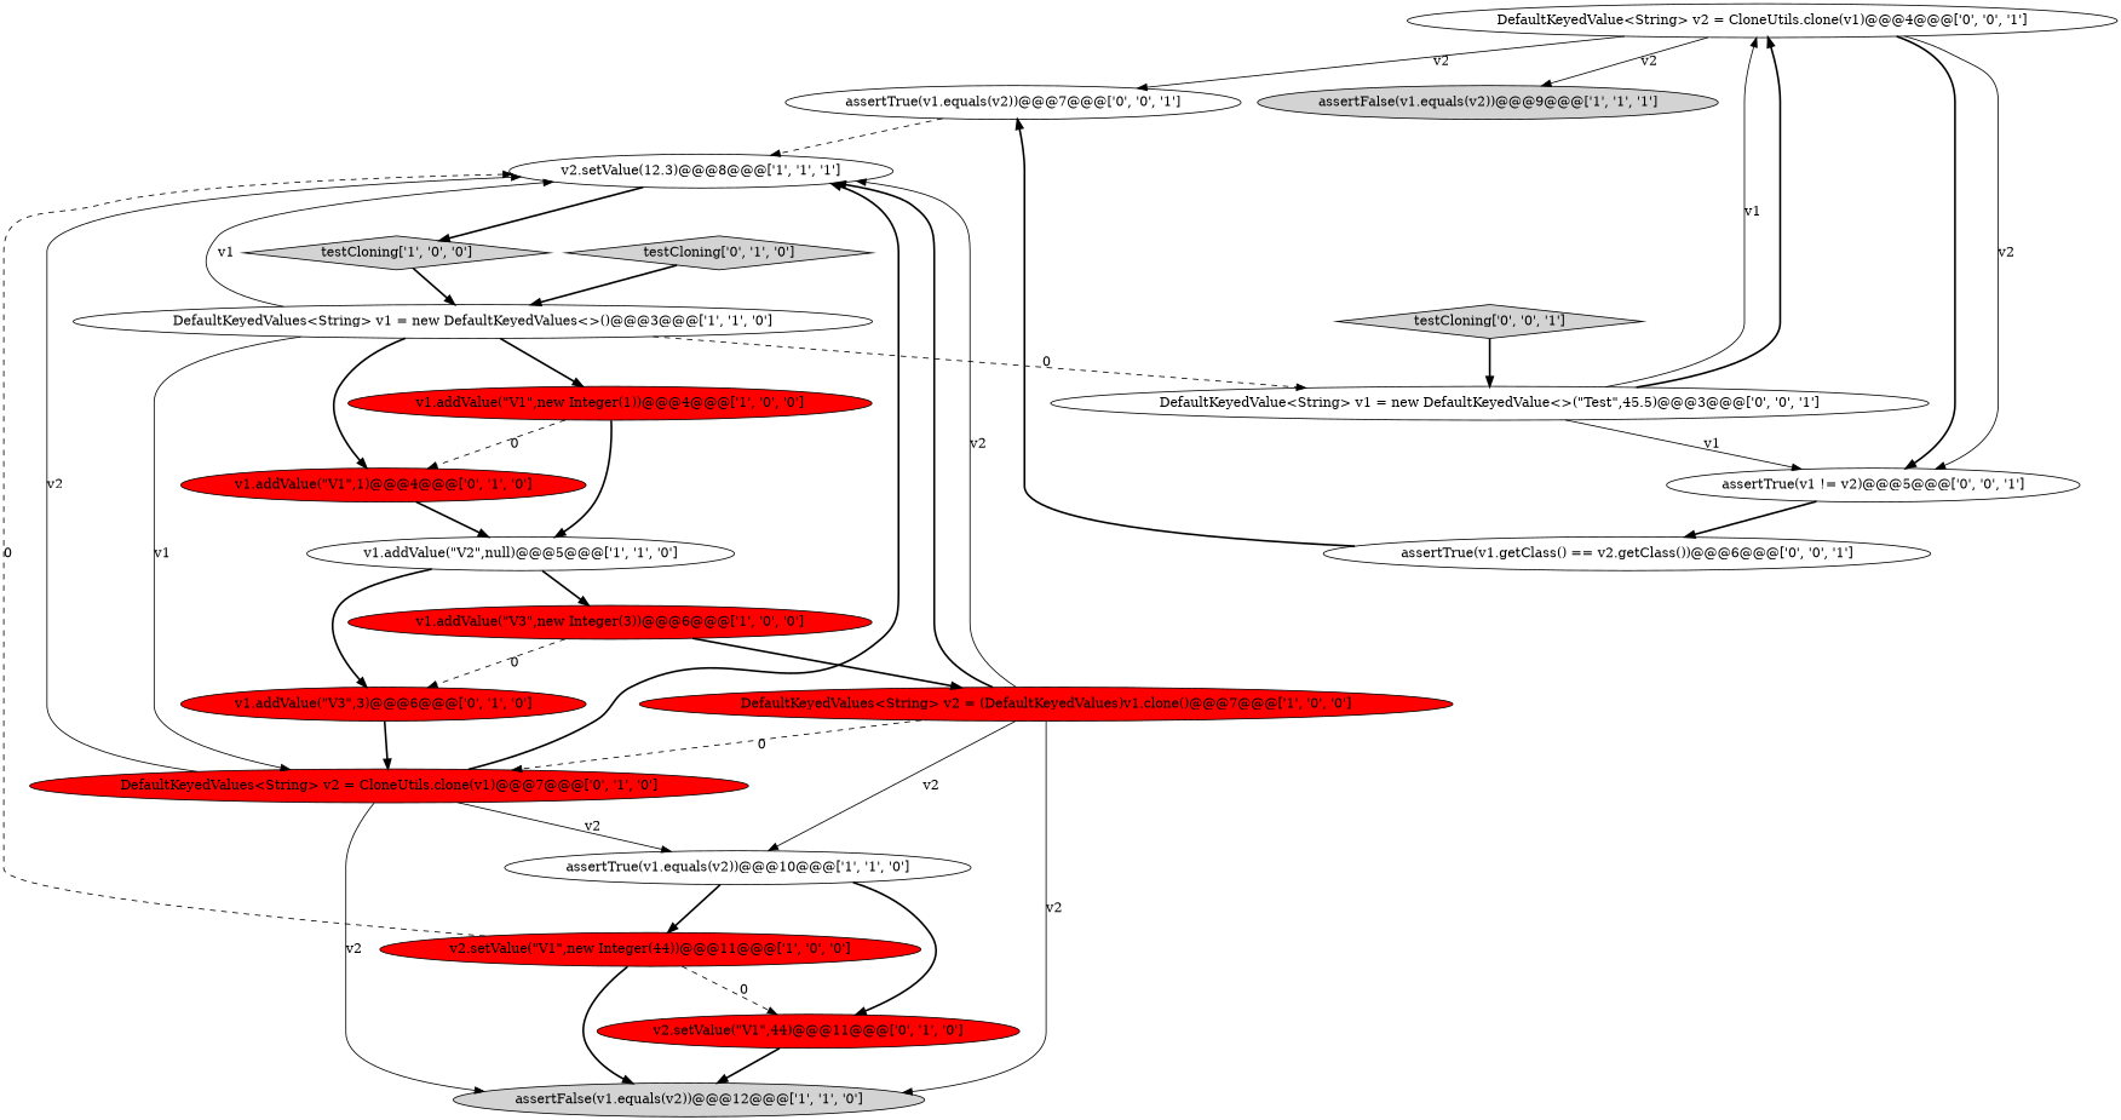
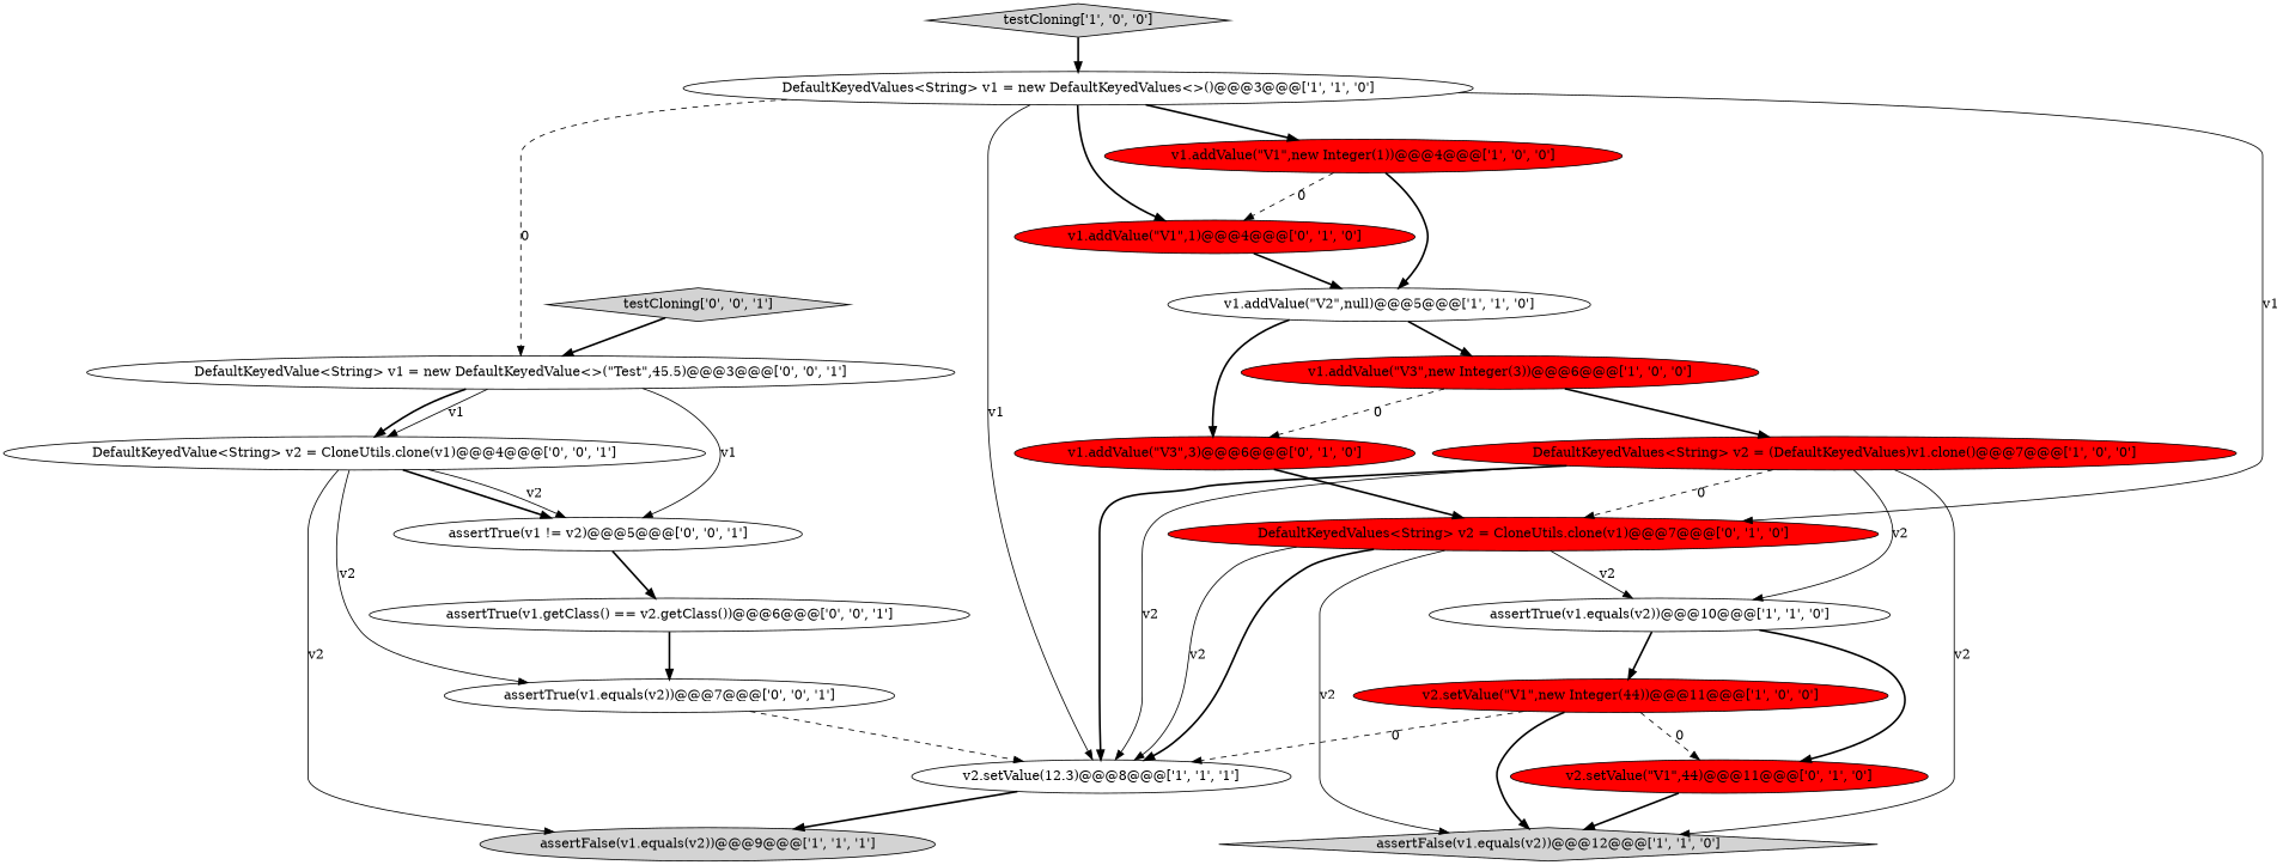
  digraph {
    node [fillcolor=white shape=ellipse style=filled]
    edge [style=bold]
    n1 [label="DefaultKeyedValue<String> v2 = CloneUtils.clone(v1)@@@4@@@['0', '0', '1']"]
    n2 [label="assertTrue(v1.equals(v2))@@@7@@@['0', '0', '1']"]
    n3 [fillcolor=lightgray label="assertFalse(v1.equals(v2))@@@9@@@['1', '1', '1']"]
    n4 [label="assertTrue(v1 != v2)@@@5@@@['0', '0', '1']"]
    n5 [label="v2.setValue(12.3)@@@8@@@['1', '1', '1']"]
    n6 [label="assertTrue(v1.getClass() == v2.getClass())@@@6@@@['0', '0', '1']"]
    n7 [label="assertTrue(v1.equals(v2))@@@10@@@['1', '1', '0']"]
    n8 [fillcolor=red label="v2.setValue(\"V1\",44)@@@11@@@['0', '1', '0']"]
    n9 [fillcolor=red label="v2.setValue(\"V1\",new Integer(44))@@@11@@@['1', '0', '0']"]
-   n10 [fillcolor=lightgray label="assertFalse(v1.equals(v2))@@@12@@@['1', '1', '0']"]
+   n10 [fillcolor=lightgray label="assertFalse(v1.equals(v2))@@@12@@@['1', '1', '0']" shape=diamond]
    n11 [fillcolor=red label="v1.addValue(\"V1\",new Integer(1))@@@4@@@['1', '0', '0']"]
    n12 [label="v1.addValue(\"V2\",null)@@@5@@@['1', '1', '0']"]
    n13 [fillcolor=red label="v1.addValue(\"V1\",1)@@@4@@@['0', '1', '0']"]
    n14 [fillcolor=red label="v1.addValue(\"V3\",3)@@@6@@@['0', '1', '0']"]
    n15 [fillcolor=red label="v1.addValue(\"V3\",new Integer(3))@@@6@@@['1', '0', '0']"]
    n16 [fillcolor=red label="DefaultKeyedValues<String> v2 = CloneUtils.clone(v1)@@@7@@@['0', '1', '0']"]
    n17 [label="DefaultKeyedValues<String> v1 = new DefaultKeyedValues<>()@@@3@@@['1', '1', '0']"]
    n18 [label="DefaultKeyedValue<String> v1 = new DefaultKeyedValue<>(\"Test\",45.5)@@@3@@@['0', '0', '1']"]
    n19 [fillcolor=red label="DefaultKeyedValues<String> v2 = (DefaultKeyedValues)v1.clone()@@@7@@@['1', '0', '0']"]
    n20 [fillcolor=lightgray label="testCloning['0', '0', '1']" shape=diamond]
    n21 [fillcolor=lightgray label="testCloning['1', '0', '0']" shape=diamond]
-   n22 [fillcolor=lightgray label="testCloning['0', '1', '0']" shape=diamond]
    n1 -> n2 [label=v2 style=solid]
    n1 -> n3 [label=v2 style=solid]
    n1 -> n4
    n1 -> n4 [label=v2 style=solid]
    n2 -> n5 [style=dashed]
    n4 -> n6
-   n5 -> n21
+   n5 -> n3
    n6 -> n2
    n7 -> n8
    n7 -> n9
    n8 -> n10
    n9 -> n5 [label=0 style=dashed]
    n9 -> n8 [label=0 style=dashed]
    n9 -> n10
    n11 -> n12
    n11 -> n13 [label=0 style=dashed]
    n12 -> n14
    n12 -> n15
    n13 -> n12
    n14 -> n16
    n15 -> n14 [label=0 style=dashed]
    n15 -> n19
    n16 -> n5 [label=v2 style=solid]
    n16 -> n5
    n16 -> n7 [label=v2 style=solid]
    n16 -> n10 [label=v2 style=solid]
    n17 -> n5 [label=v1 style=solid]
    n17 -> n11
    n17 -> n13
    n17 -> n16 [label=v1 style=solid]
    n17 -> n18 [label=0 style=dashed]
    n18 -> n1 [label=v1 style=solid]
    n18 -> n1
    n18 -> n4 [label=v1 style=solid]
    n19 -> n5 [label=v2 style=solid]
    n19 -> n5
    n19 -> n7 [label=v2 style=solid]
    n19 -> n10 [label=v2 style=solid]
    n19 -> n16 [label=0 style=dashed]
    n20 -> n18
    n21 -> n17
-   n22 -> n17
  }
